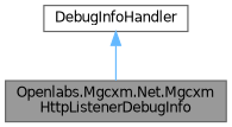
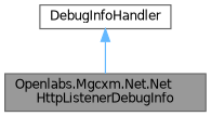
  digraph {
    node [color=gray40 fontname=Helvetica fontsize=10 shape=box style=filled]
-   n1 [fillcolor=grey60 fontcolor=black height=0.2 label="Openlabs.Mgcxm.Net.Mgcxm\lHttpListenerDebugInfo" width=0.4]
+   n1 [fillcolor=grey60 fontcolor=black height=0.2 label="Openlabs.Mgcxm.Net.Net\lHttpListenerDebugInfo" width=0.4]
    n2 [fillcolor=white height=0.2 label=DebugInfoHandler width=0.4]
    n2 -> n1 [color=steelblue1 dir=back fontname=Helvetica fontsize=10 labelfontname=Helvetica labelfontsize=10 style=solid]
  }
